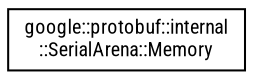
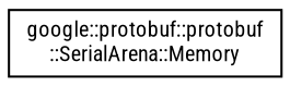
  digraph {
    rankdir=LR
    fontname="Roboto Condensed"
-   n1 [color=black fillcolor=white fontname="Roboto Condensed" fontsize=10 height=0.2 label="google::protobuf::internal\l::SerialArena::Memory" shape=record style=filled width=0.4]
+   n1 [color=black fillcolor=white fontname="Roboto Condensed" fontsize=10 height=0.2 label="google::protobuf::protobuf\l::SerialArena::Memory" shape=record style=filled width=0.4]
  }
